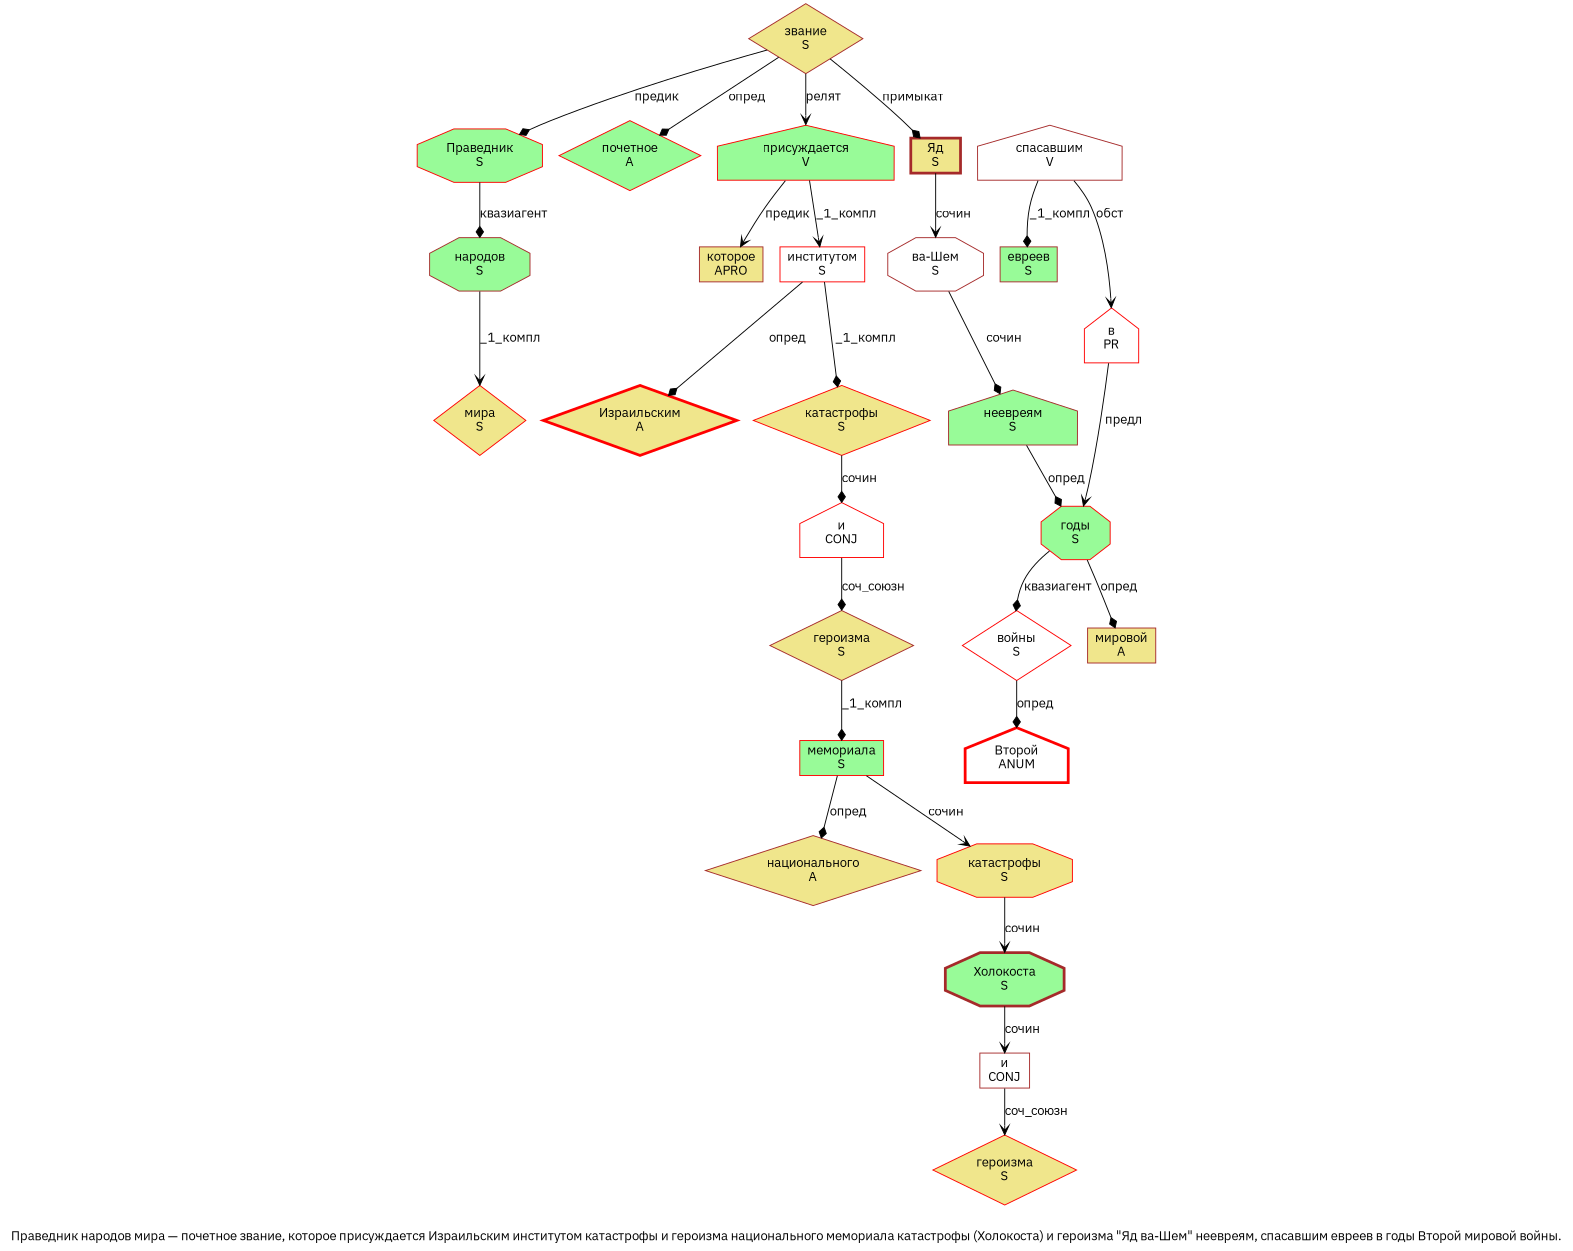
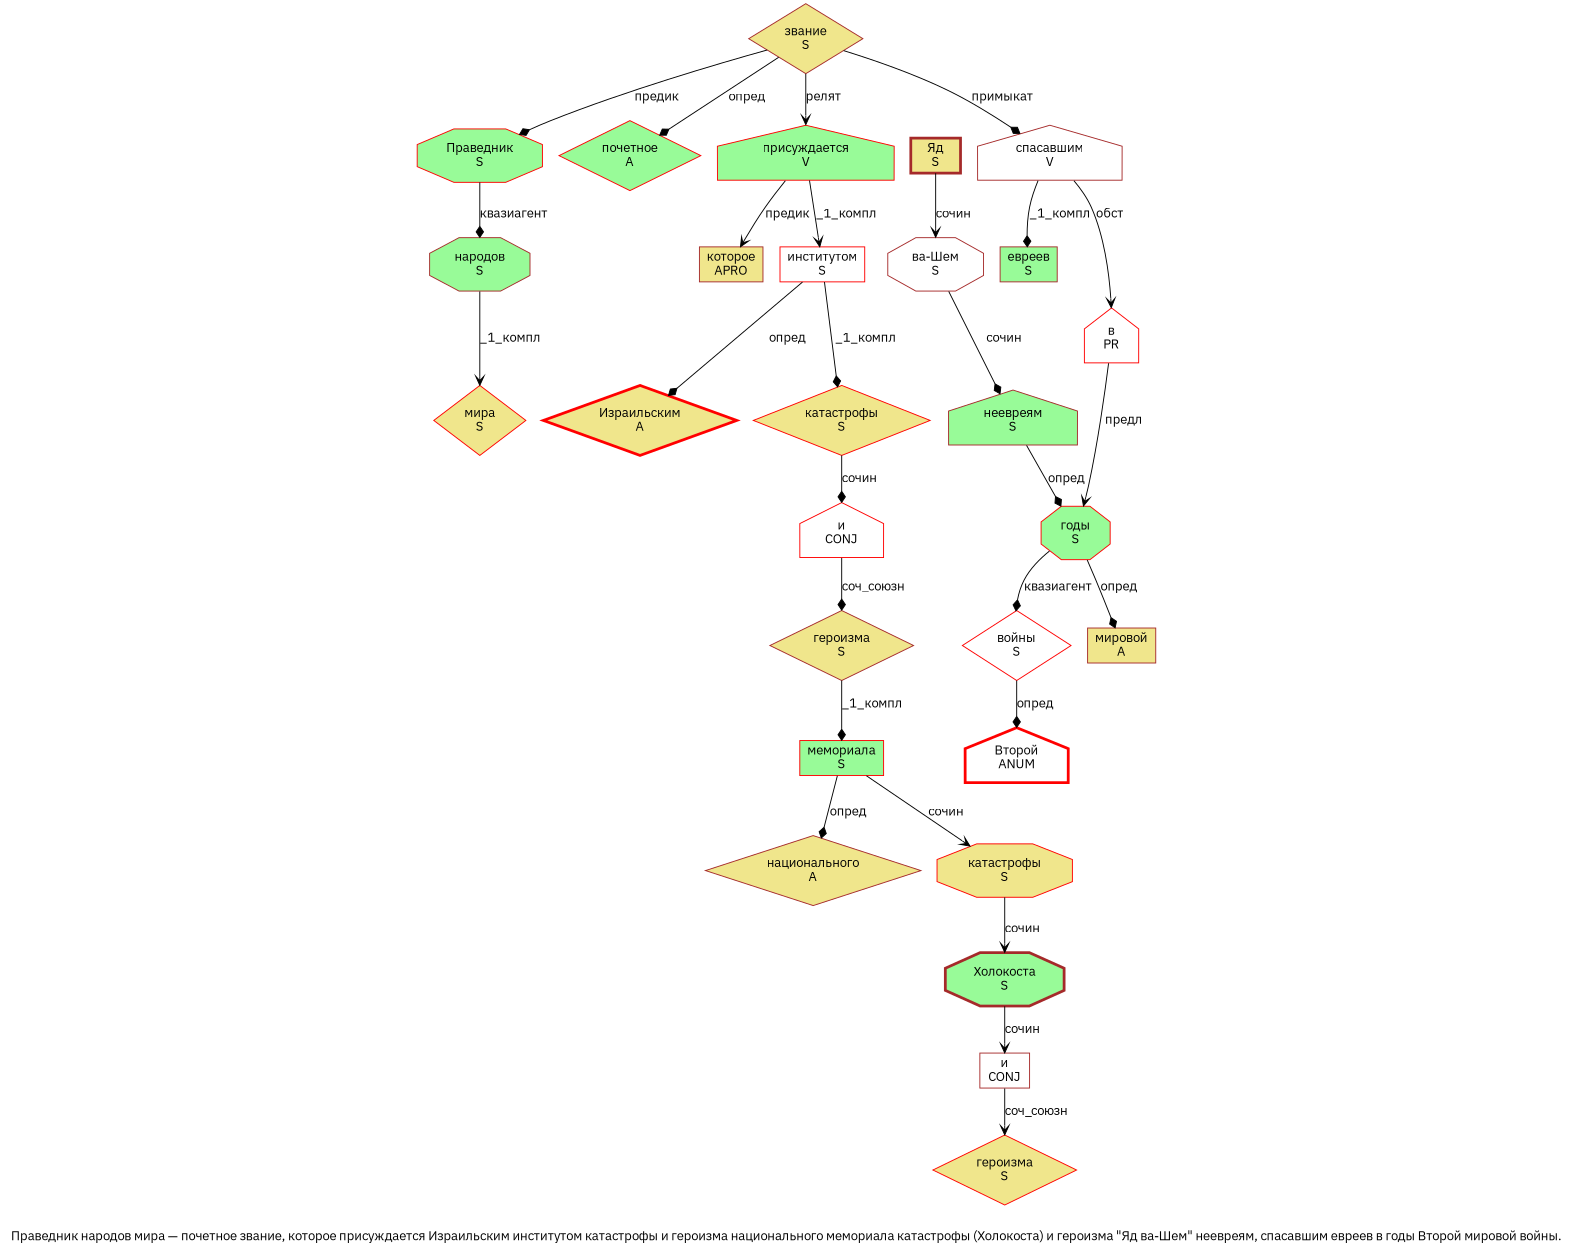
  digraph {
    fontname="IBM Plex Sans"
    label="Праведник народов мира — почетное звание, которое присуждается Израильским институтом катастрофы и героизма национального мемориала катастрофы (Холокоста) и героизма \"Яд ва-Шем\" неевреям, спасавшим евреев в годы Второй мировой войны."
    node [color=red fillcolor=khaki fontname="IBM Plex Sans" penwidth=1 shape=diamond style=filled]
    edge [arrowhead=diamond fontname="IBM Plex Sans"]
    n1 [fillcolor=palegreen label="Праведник\nS" shape=octagon]
    n2 [color=brown fillcolor=palegreen label="народов\nS" shape=octagon]
    n3 [label="мира\nS"]
    n4 [fillcolor=palegreen label="почетное\nA"]
    n5 [color=brown label="звание\nS"]
    n6 [fillcolor=palegreen label="присуждается\nV" shape=house]
    n7 [color=brown label="Яд\nS" penwidth=3 shape=box]
    n8 [color=brown label="которое\nAPRO" shape=box]
    n9 [fillcolor=white label="институтом\nS" shape=box]
    n10 [color=brown fillcolor=white label="ва-Шем\nS" shape=octagon]
    n11 [label="Израильским\nA" penwidth=3]
    n12 [label="катастрофы\nS"]
    n13 [fillcolor=white label="и\nCONJ" shape=house]
    n14 [color=brown label="героизма\nS"]
    n15 [fillcolor=palegreen label="мемориала\nS" shape=box]
    n16 [color=brown label="национального\nA"]
    n17 [label="катастрофы\nS" shape=octagon]
    n18 [color=brown fillcolor=palegreen label="Холокоста\nS" penwidth=3 shape=octagon]
    n19 [color=brown fillcolor=white label="и\nCONJ" shape=box]
    n20 [label="героизма\nS"]
    n21 [color=brown fillcolor=palegreen label="неевреям\nS" shape=house]
    n22 [fillcolor=palegreen label="годы\nS" shape=octagon]
    n23 [color=brown fillcolor=white label="спасавшим\nV" shape=house]
    n24 [color=brown fillcolor=palegreen label="евреев\nS" shape=box]
    n25 [fillcolor=white label="в\nPR" shape=house]
    n26 [fillcolor=white label="войны\nS"]
    n27 [color=brown label="мировой\nA" shape=box]
    n28 [fillcolor=white label="Второй\nANUM" penwidth=3 shape=house]
    n1 -> n2 [label="квазиагент"]
    n2 -> n3 [arrowhead=vee label="_1_компл"]
    n5 -> n1 [label="предик"]
    n5 -> n4 [label="опред"]
    n5 -> n6 [arrowhead=vee label="релят"]
-   n5 -> n7 [label="примыкат"]
+   n5 -> n23 [label="примыкат"]
    n6 -> n8 [arrowhead=vee label="предик"]
    n6 -> n9 [arrowhead=vee label="_1_компл"]
    n7 -> n10 [arrowhead=vee label="сочин"]
    n9 -> n11 [label="опред"]
    n9 -> n12 [label="_1_компл"]
    n10 -> n21 [label="сочин"]
    n12 -> n13 [label="сочин"]
    n13 -> n14 [label="соч_союзн"]
    n14 -> n15 [label="_1_компл"]
    n15 -> n16 [label="опред"]
    n15 -> n17 [arrowhead=vee label="сочин"]
    n17 -> n18 [arrowhead=vee label="сочин"]
    n18 -> n19 [arrowhead=vee label="сочин"]
    n19 -> n20 [arrowhead=vee label="соч_союзн"]
    n21 -> n22 [label="опред"]
    n22 -> n26 [label="квазиагент"]
    n22 -> n27 [label="опред"]
    n23 -> n24 [label="_1_компл"]
    n23 -> n25 [arrowhead=vee label="обст"]
    n25 -> n22 [arrowhead=vee label="предл"]
    n26 -> n28 [label="опред"]
  }
